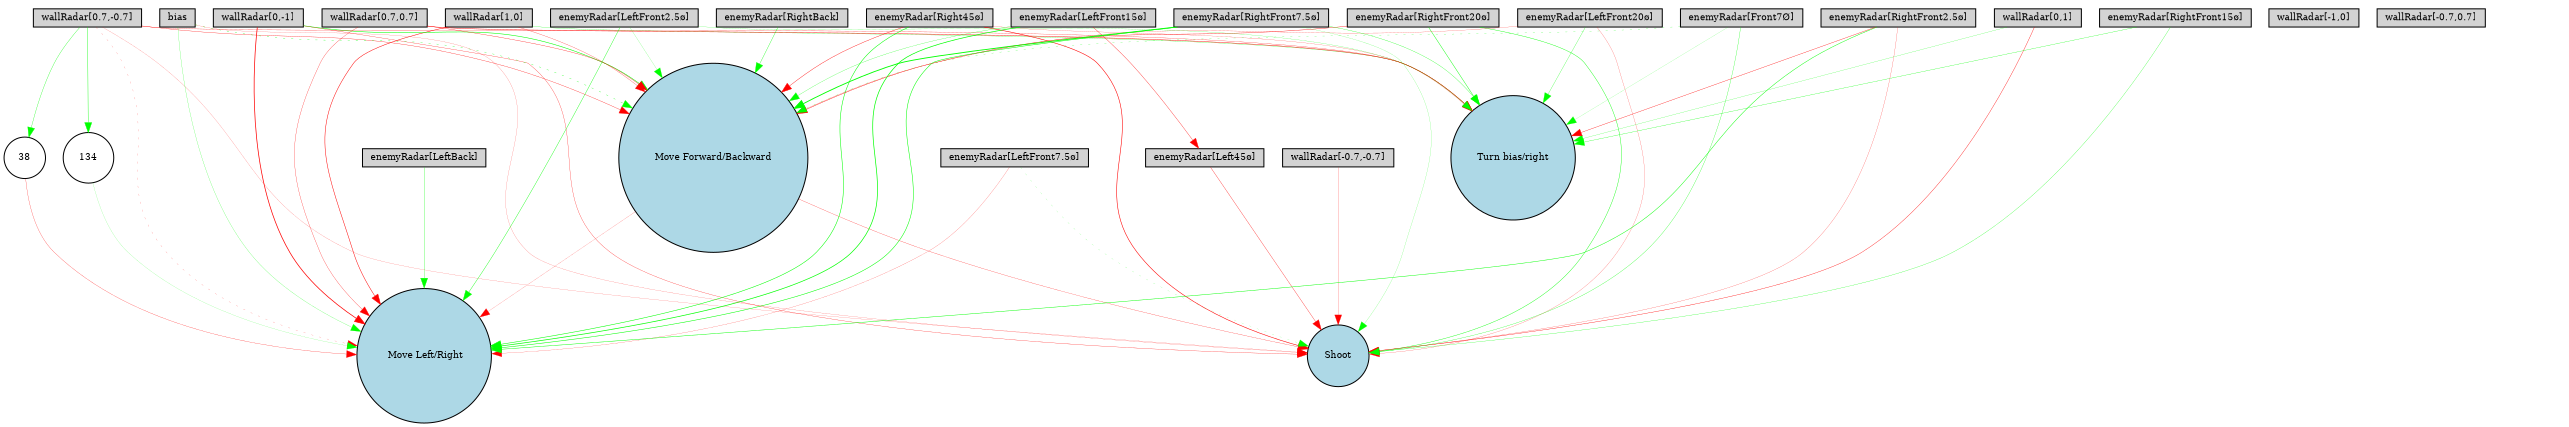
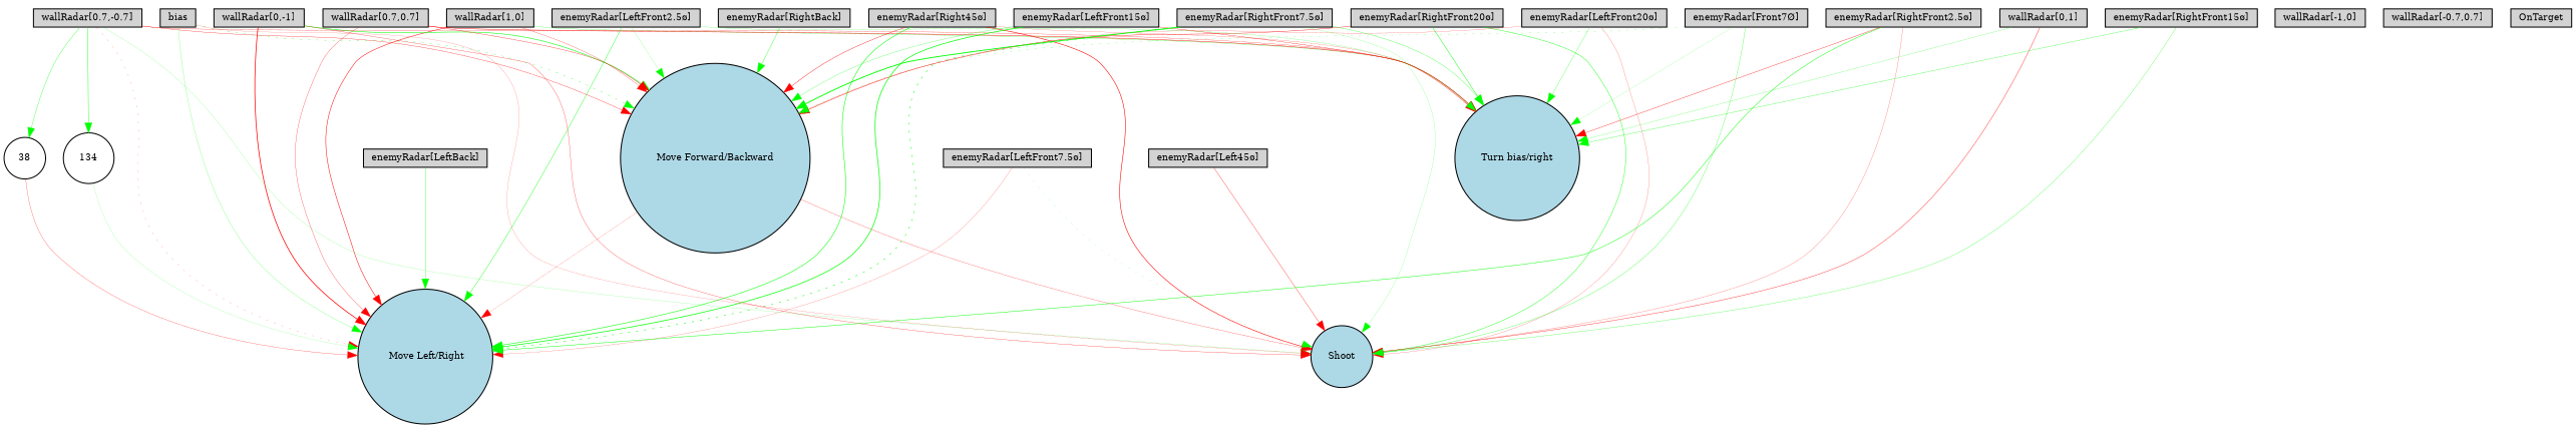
  digraph {
    node [fillcolor=lightgray fontsize=9 shape=box style=filled]
    edge [color=green style=solid]
    "wallRadar[1,0]" [height=0.2 width=0.2]
    "Move Forward/Backward" [fillcolor=lightblue height=0.2 shape=circle width=0.2]
    " Move Left/Right" [fillcolor=lightblue height=0.2 shape=circle width=0.2]
    n4 [fillcolor=lightblue height=0.2 label="Turn bias/right" shape=circle width=0.2]
    Shoot [fillcolor=lightblue height=0.2 shape=circle width=0.2]
    "wallRadar[0,1]" [height=0.2 width=0.2]
    "wallRadar[-1,0]" [height=0.2 width=0.2]
    "wallRadar[0,-1]" [height=0.2 width=0.2]
    "wallRadar[0.7,0.7]" [height=0.2 width=0.2]
    "wallRadar[-0.7,0.7]" [height=0.2 width=0.2]
-   "wallRadar[-0.7,-0.7]" [height=0.2 width=0.2]
    "wallRadar[0.7,-0.7]" [height=0.2 width=0.2]
    n13 [fillcolor=white height=0.2 label=38 shape=circle width=0.2]
    134 [fillcolor=white height=0.2 shape=circle width=0.2]
    "enemyRadar[RightBack]" [height=0.2 width=0.2]
    "enemyRadar[LeftBack]" [height=0.2 width=0.2]
    "enemyRadar[Right45ø]" [height=0.2 width=0.2]
    "enemyRadar[Left45ø]" [height=0.2 width=0.2]
    "enemyRadar[RightFront20ø]" [height=0.2 width=0.2]
    "enemyRadar[LeftFront20ø]" [height=0.2 width=0.2]
    "enemyRadar[RightFront15ø]" [height=0.2 width=0.2]
    "enemyRadar[LeftFront15ø]" [height=0.2 width=0.2]
    "enemyRadar[RightFront7.5ø]" [height=0.2 width=0.2]
    "enemyRadar[LeftFront7.5ø]" [height=0.2 width=0.2]
    "enemyRadar[RightFront2.5ø]" [height=0.2 width=0.2]
    "enemyRadar[LeftFront2.5ø]" [height=0.2 width=0.2]
    "enemyRadar[Front7Ø]" [height=0.2 width=0.2]
+   OnTarget [height=0.2 width=0.2]
    bias [height=0.2 width=0.2]
    "wallRadar[1,0]" -> "Move Forward/Backward" [color=red penwidth=0.23879300684707114]
    "wallRadar[1,0]" -> " Move Left/Right" [color=red penwidth=0.4770070090923063]
    "wallRadar[1,0]" -> n4 [penwidth=0.23197659500241363]
    "Move Forward/Backward" -> " Move Left/Right" [color=red penwidth=0.13397222897826822]
    "Move Forward/Backward" -> Shoot [color=red penwidth=0.22787359128547266]
    "wallRadar[0,1]" -> n4 [penwidth=0.18933283404212925]
    "wallRadar[0,1]" -> Shoot [color=red penwidth=0.3485675449191922]
    "wallRadar[0,-1]" -> "Move Forward/Backward" [penwidth=0.5287886067854408]
    "wallRadar[0,-1]" -> " Move Left/Right" [color=red penwidth=0.7143228894372521]
    "wallRadar[0,-1]" -> Shoot [color=red penwidth=0.25783457077632177]
    "wallRadar[0.7,0.7]" -> "Move Forward/Backward" [color=red penwidth=0.30250623613260286]
    "wallRadar[0.7,0.7]" -> " Move Left/Right" [color=red penwidth=0.25544905333269113]
    "wallRadar[0.7,0.7]" -> n4 [color=red penwidth=0.43044880745421255]
-   "wallRadar[-0.7,-0.7]" -> Shoot [color=red penwidth=0.1824171113173278]
    "wallRadar[0.7,-0.7]" -> "Move Forward/Backward" [color=red penwidth=0.2940484462598407]
    "wallRadar[0.7,-0.7]" -> " Move Left/Right" [color=red penwidth=0.13957817660659055 style=dotted]
    "wallRadar[0.7,-0.7]" -> n4 [color=red penwidth=0.2323792992408403]
-   "wallRadar[0.7,-0.7]" -> Shoot [color=red penwidth=0.1321013889465047]
+   "wallRadar[0.7,-0.7]" -> Shoot [penwidth=0.1321013889465047]
    "wallRadar[0.7,-0.7]" -> n13 [penwidth=0.29777968146242717]
    "wallRadar[0.7,-0.7]" -> 134 [penwidth=0.37506347672688767]
    n13 -> " Move Left/Right" [color=red penwidth=0.22958338065233982]
    134 -> " Move Left/Right" [penwidth=0.1198672972924755]
    "enemyRadar[RightBack]" -> "Move Forward/Backward" [penwidth=0.3226816925907031]
    "enemyRadar[LeftBack]" -> " Move Left/Right" [penwidth=0.2855283505376571]
    "enemyRadar[Right45ø]" -> "Move Forward/Backward" [color=red penwidth=0.3697725514800879]
    "enemyRadar[Right45ø]" -> " Move Left/Right" [penwidth=0.5190823102537401]
    "enemyRadar[Right45ø]" -> n4 [color=red penwidth=0.16572874791203884]
    "enemyRadar[Right45ø]" -> Shoot [color=red penwidth=0.5499645469922114]
    "enemyRadar[Left45ø]" -> Shoot [color=red penwidth=0.29818463969267756]
    "enemyRadar[RightFront20ø]" -> "Move Forward/Backward" [color=red penwidth=0.35940951830214507]
    "enemyRadar[RightFront20ø]" -> n4 [penwidth=0.42233120523210266]
    "enemyRadar[RightFront20ø]" -> Shoot [penwidth=0.38633610199961743]
    "enemyRadar[LeftFront20ø]" -> "Move Forward/Backward" [color=red penwidth=0.17189886937654017]
    "enemyRadar[LeftFront20ø]" -> n4 [penwidth=0.24679087331489577]
    "enemyRadar[LeftFront20ø]" -> Shoot [color=red penwidth=0.17269995732268184]
    "enemyRadar[RightFront15ø]" -> n4 [penwidth=0.2736326804037801]
    "enemyRadar[RightFront15ø]" -> Shoot [penwidth=0.24816647733977504]
    "enemyRadar[LeftFront15ø]" -> "Move Forward/Backward" [penwidth=0.23204701736456596]
    "enemyRadar[LeftFront15ø]" -> " Move Left/Right" [penwidth=0.6798001783533149]
-   "enemyRadar[LeftFront15ø]" -> "enemyRadar[Left45ø]" [color=red penwidth=0.31479383092917923]
+   "enemyRadar[LeftFront15ø]" -> n4 [color=red penwidth=0.31479383092917923]
    "enemyRadar[RightFront7.5ø]" -> "Move Forward/Backward" [penwidth=0.8795283443765876]
-   "enemyRadar[RightFront7.5ø]" -> " Move Left/Right" [penwidth=0.5110935839766959]
+   "enemyRadar[RightFront7.5ø]" -> " Move Left/Right" [penwidth=0.5110935839766959 style=dotted]
    "enemyRadar[RightFront7.5ø]" -> n4 [penwidth=0.2728982124245136]
    "enemyRadar[RightFront7.5ø]" -> Shoot [penwidth=0.14590077000055657]
    "enemyRadar[LeftFront7.5ø]" -> " Move Left/Right" [color=red penwidth=0.16167156327833435]
    "enemyRadar[LeftFront7.5ø]" -> Shoot [penwidth=0.11786195922286878 style=dotted]
    "enemyRadar[RightFront2.5ø]" -> " Move Left/Right" [penwidth=0.4445322888632517]
    "enemyRadar[RightFront2.5ø]" -> n4 [color=red penwidth=0.33028902555060025]
    "enemyRadar[RightFront2.5ø]" -> Shoot [color=red penwidth=0.18881294294746054]
    "enemyRadar[LeftFront2.5ø]" -> "Move Forward/Backward" [penwidth=0.14491256081295223]
    "enemyRadar[LeftFront2.5ø]" -> " Move Left/Right" [penwidth=0.3681973512987994]
    "enemyRadar[LeftFront2.5ø]" -> n4 [penwidth=0.17101410241630802]
    "enemyRadar[Front7Ø]" -> "Move Forward/Backward" [penwidth=0.20280051313721892 style=dotted]
    "enemyRadar[Front7Ø]" -> n4 [penwidth=0.12032418196392572]
    "enemyRadar[Front7Ø]" -> Shoot [penwidth=0.2723583546747249]
    bias -> "Move Forward/Backward" [penwidth=0.2943979706366996 style=dotted]
    bias -> " Move Left/Right" [penwidth=0.19288556078011093]
    bias -> Shoot [color=red penwidth=0.142317709614559]
  }
